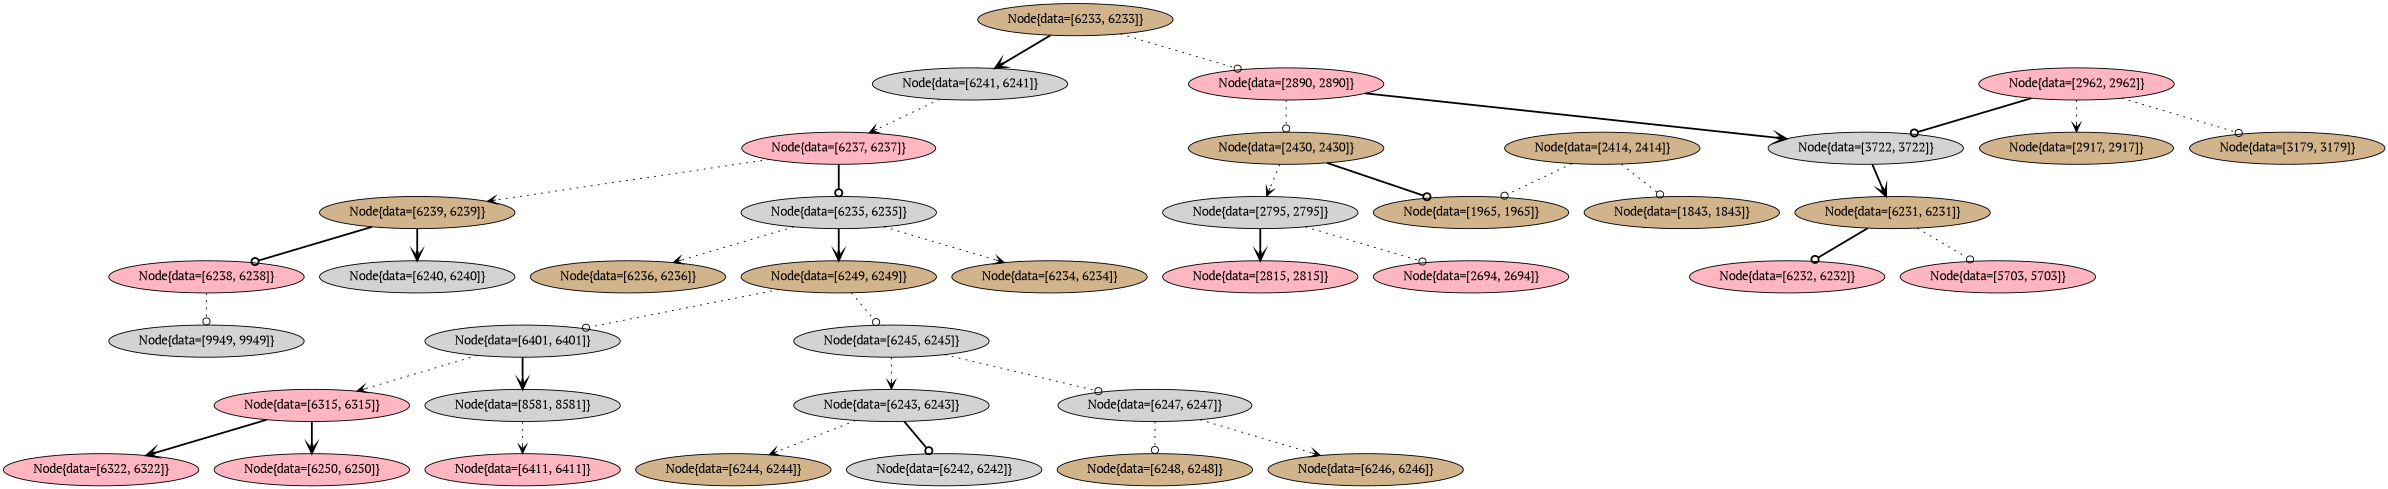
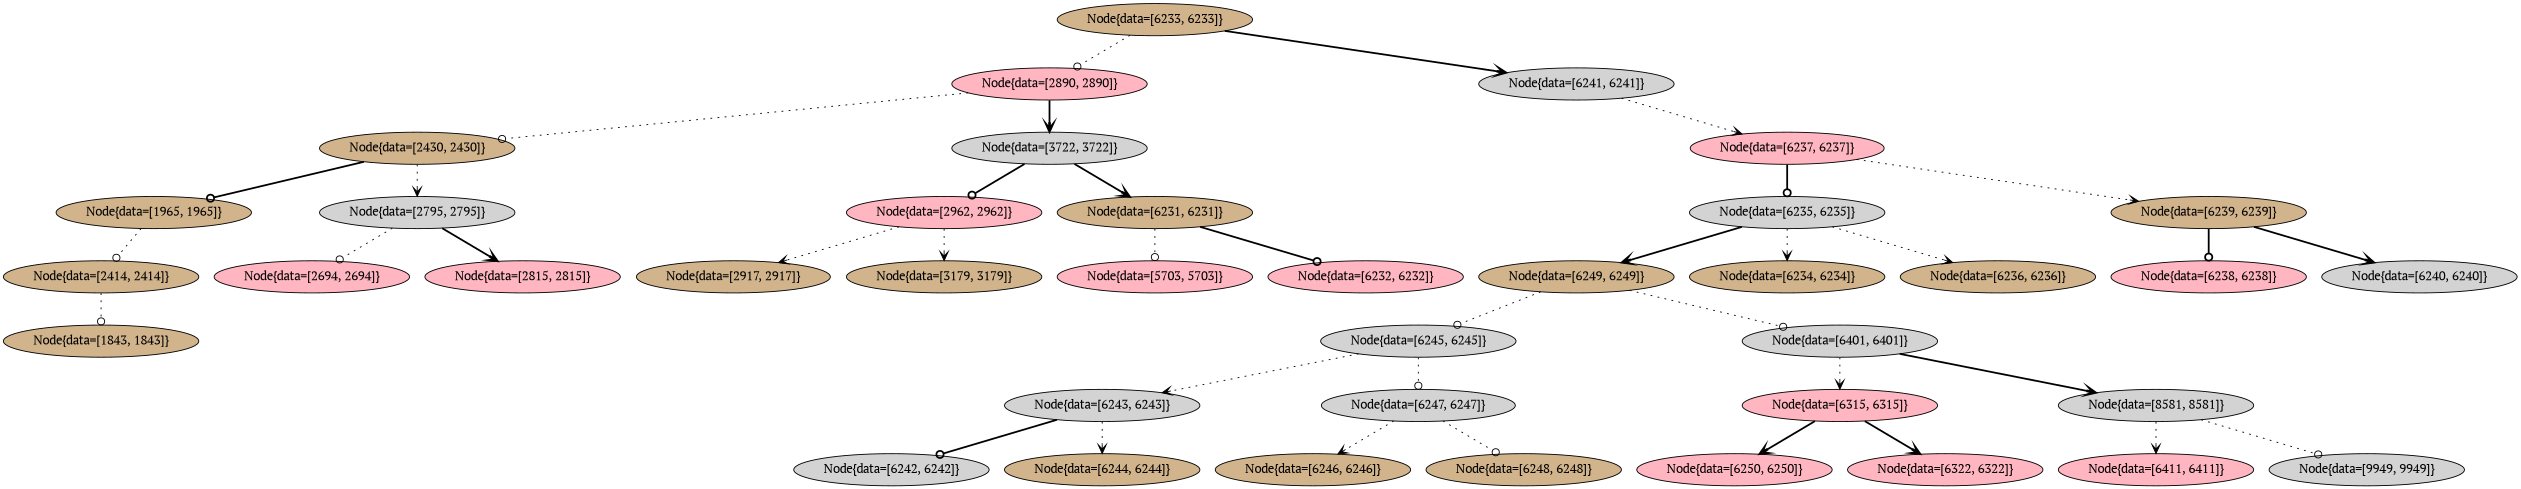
  digraph {
    fontname="PT Serif"
    node [fillcolor=tan fontname="PT Serif" style=filled]
    edge [arrowhead=vee fontname="PT Serif" style=dotted]
    n1 [label="Node{data=[6233, 6233]}"]
    n2 [fillcolor=lightpink label="Node{data=[2890, 2890]}"]
    n3 [fillcolor=lightgrey label="Node{data=[6241, 6241]}"]
    n4 [label="Node{data=[2430, 2430]}"]
    n5 [fillcolor=lightgrey label="Node{data=[3722, 3722]}"]
    n6 [fillcolor=lightpink label="Node{data=[6237, 6237]}"]
    n7 [label="Node{data=[1965, 1965]}"]
    n8 [fillcolor=lightgrey label="Node{data=[2795, 2795]}"]
    n9 [fillcolor=lightpink label="Node{data=[2962, 2962]}"]
    n10 [label="Node{data=[6231, 6231]}"]
    n11 [label="Node{data=[2414, 2414]}"]
    n12 [fillcolor=lightpink label="Node{data=[2694, 2694]}"]
    n13 [fillcolor=lightpink label="Node{data=[2815, 2815]}"]
    n14 [label="Node{data=[1843, 1843]}"]
    n15 [label="Node{data=[2917, 2917]}"]
    n16 [label="Node{data=[3179, 3179]}"]
    n17 [fillcolor=lightpink label="Node{data=[5703, 5703]}"]
    n18 [fillcolor=lightpink label="Node{data=[6232, 6232]}"]
    n19 [fillcolor=lightgrey label="Node{data=[6235, 6235]}"]
    n20 [label="Node{data=[6239, 6239]}"]
    n21 [label="Node{data=[6249, 6249]}"]
    n22 [fillcolor=lightgrey label="Node{data=[6245, 6245]}"]
    n23 [fillcolor=lightgrey label="Node{data=[6401, 6401]}"]
    n24 [label="Node{data=[6234, 6234]}"]
    n25 [label="Node{data=[6236, 6236]}"]
    n26 [fillcolor=lightpink label="Node{data=[6238, 6238]}"]
    n27 [fillcolor=lightgrey label="Node{data=[6240, 6240]}"]
    n28 [fillcolor=lightgrey label="Node{data=[6243, 6243]}"]
    n29 [fillcolor=lightgrey label="Node{data=[6247, 6247]}"]
    n30 [fillcolor=lightpink label="Node{data=[6315, 6315]}"]
    n31 [fillcolor=lightgrey label="Node{data=[8581, 8581]}"]
    n32 [fillcolor=lightgrey label="Node{data=[6242, 6242]}"]
    n33 [label="Node{data=[6244, 6244]}"]
    n34 [label="Node{data=[6246, 6246]}"]
    n35 [label="Node{data=[6248, 6248]}"]
    n36 [fillcolor=lightpink label="Node{data=[6250, 6250]}"]
    n37 [fillcolor=lightpink label="Node{data=[6322, 6322]}"]
    n38 [fillcolor=lightpink label="Node{data=[6411, 6411]}"]
    n39 [fillcolor=lightgrey label="Node{data=[9949, 9949]}"]
    n1 -> n2 [arrowhead=odot]
    n1 -> n3 [style=bold]
    n2 -> n4 [arrowhead=odot]
    n2 -> n5 [style=bold]
    n3 -> n6
    n4 -> n7 [arrowhead=odot style=bold]
    n4 -> n8
-   n9 -> n5 [arrowhead=odot style=bold]
+   n5 -> n9 [arrowhead=odot style=bold]
    n5 -> n10 [style=bold]
    n6 -> n19 [arrowhead=odot style=bold]
    n6 -> n20
-   n11 -> n7 [arrowhead=odot]
+   n7 -> n11 [arrowhead=odot]
    n8 -> n12 [arrowhead=odot]
    n8 -> n13 [style=bold]
    n9 -> n15
-   n9 -> n16 [arrowhead=odot]
+   n9 -> n16
    n10 -> n17 [arrowhead=odot]
    n10 -> n18 [arrowhead=odot style=bold]
    n11 -> n14 [arrowhead=odot]
    n19 -> n21 [style=bold]
    n19 -> n24
    n19 -> n25
    n20 -> n26 [arrowhead=odot style=bold]
    n20 -> n27 [style=bold]
    n21 -> n22 [arrowhead=odot]
    n21 -> n23 [arrowhead=odot]
    n22 -> n28
    n22 -> n29 [arrowhead=odot]
    n23 -> n30
    n23 -> n31 [style=bold]
    n28 -> n32 [arrowhead=odot style=bold]
    n28 -> n33
    n29 -> n34
    n29 -> n35 [arrowhead=odot]
    n30 -> n36 [style=bold]
    n30 -> n37 [style=bold]
    n31 -> n38
-   n26 -> n39 [arrowhead=odot]
+   n31 -> n39 [arrowhead=odot]
  }
